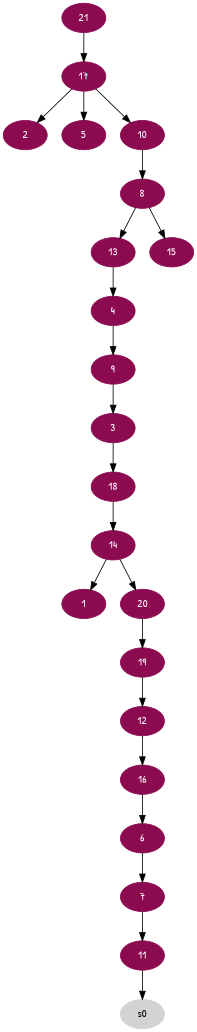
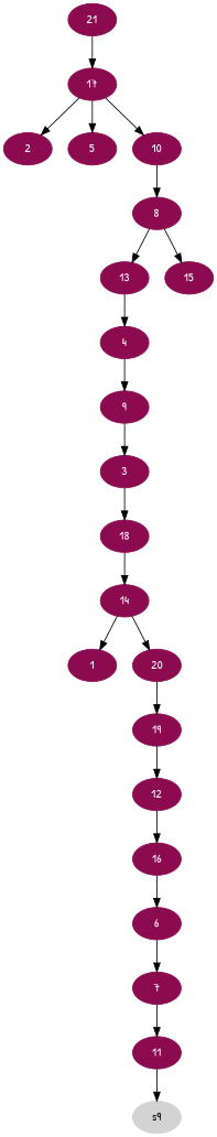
  digraph {
    fontname="Patrick Hand"
    node [color=deeppink4 fontcolor=white style=filled fontname="Patrick Hand"]
    edge [fontname="Patrick Hand"]
    14
    1
    20
    17
    2
    5
    10
    9
    3
    18
    13
    4
    16
    6
    7
    11
    8
    15
-   s0 [color=lightgrey fontcolor=black]
+   s0 [color=lightgrey fontcolor=black label=s9]
    19
    12
    21
    14 -> 1
    14 -> 20
    20 -> 19
    17 -> 2
    17 -> 5
    17 -> 10
    10 -> 8
    9 -> 3
    3 -> 18
    18 -> 14
    13 -> 4
    4 -> 9
    16 -> 6
    6 -> 7
    7 -> 11
    11 -> s0
    8 -> 13
    8 -> 15
    19 -> 12
    12 -> 16
    21 -> 17
  }
